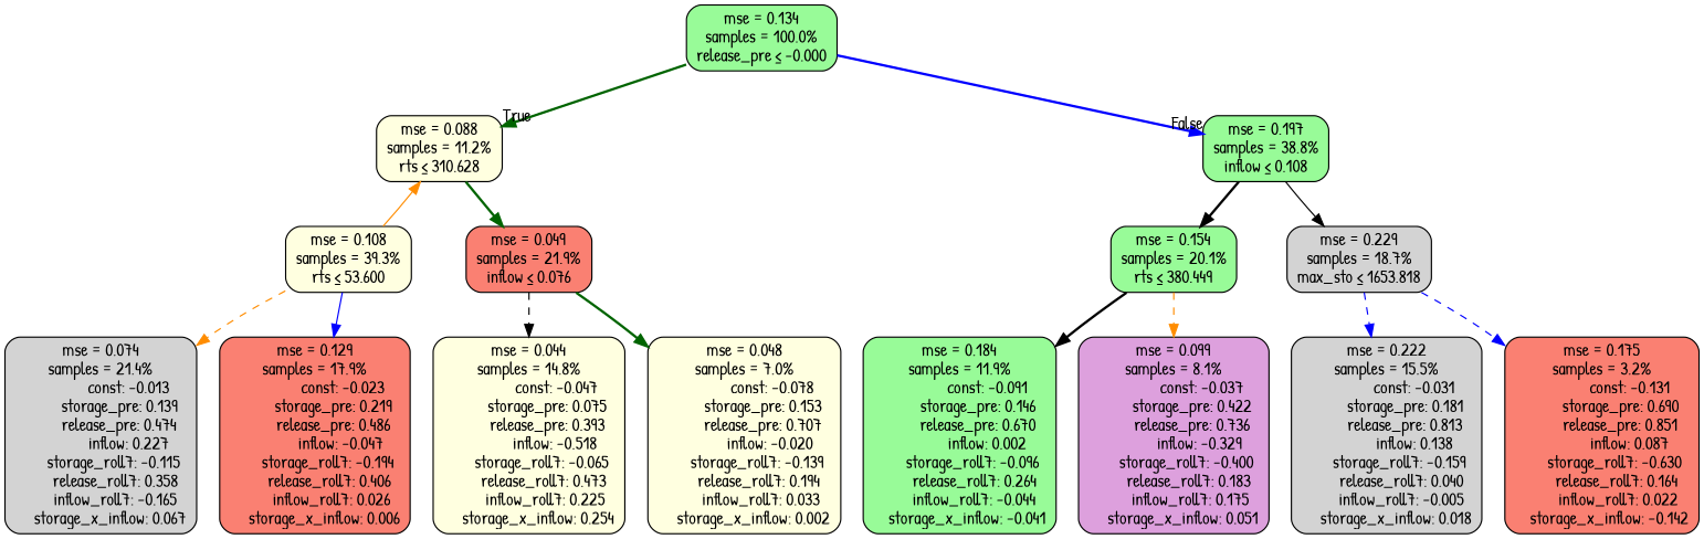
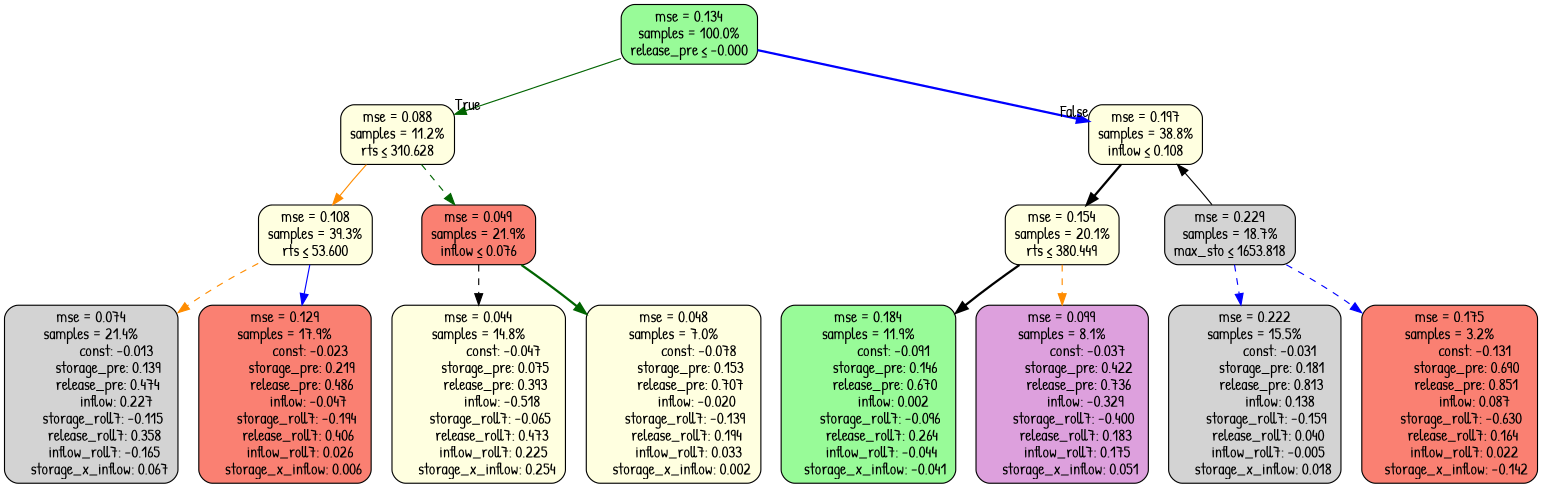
  digraph {
    fontname="Patrick Hand"
    node [color=black fillcolor=lightyellow fontname="Patrick Hand" shape=rectangle style="filled, rounded"]
    edge [color=blue fontname="Patrick Hand" style=bold]
    n1 [fillcolor=palegreen label="mse = 0.134\nsamples = 100.0%\nrelease_pre &le; -0.000"]
    n2 [label="mse = 0.088\nsamples = 11.2%\nrts &le; 310.628"]
-   n3 [fillcolor=palegreen label="mse = 0.197\nsamples = 38.8%\ninflow &le; 0.108"]
+   n3 [label="mse = 0.197\nsamples = 38.8%\ninflow &le; 0.108"]
    n4 [label="mse = 0.108\nsamples = 39.3%\nrts &le; 53.600"]
    n5 [fillcolor=salmon label="mse = 0.049\nsamples = 21.9%\ninflow &le; 0.076"]
-   n6 [fillcolor=palegreen label="mse = 0.154\nsamples = 20.1%\nrts &le; 380.449"]
+   n6 [label="mse = 0.154\nsamples = 20.1%\nrts &le; 380.449"]
    n7 [fillcolor=lightgrey label="mse = 0.229\nsamples = 18.7%\nmax_sto &le; 1653.818"]
    n8 [fillcolor=lightgrey label="mse = 0.074\nsamples = 21.4%\n               const: -0.013\n          storage_pre: 0.139\n          release_pre: 0.474\n               inflow: 0.227\n       storage_roll7: -0.115\n        release_roll7: 0.358\n        inflow_roll7: -0.165\n     storage_x_inflow: 0.067"]
    n9 [fillcolor=salmon label="mse = 0.129\nsamples = 17.9%\n               const: -0.023\n          storage_pre: 0.219\n          release_pre: 0.486\n              inflow: -0.047\n       storage_roll7: -0.194\n        release_roll7: 0.406\n         inflow_roll7: 0.026\n     storage_x_inflow: 0.006"]
    n10 [label="mse = 0.044\nsamples = 14.8%\n               const: -0.047\n          storage_pre: 0.075\n          release_pre: 0.393\n              inflow: -0.518\n       storage_roll7: -0.065\n        release_roll7: 0.473\n         inflow_roll7: 0.225\n     storage_x_inflow: 0.254"]
    n11 [label="mse = 0.048\nsamples = 7.0%\n               const: -0.078\n          storage_pre: 0.153\n          release_pre: 0.707\n              inflow: -0.020\n       storage_roll7: -0.139\n        release_roll7: 0.194\n         inflow_roll7: 0.033\n     storage_x_inflow: 0.002"]
    n12 [fillcolor=palegreen label="mse = 0.184\nsamples = 11.9%\n               const: -0.091\n          storage_pre: 0.146\n          release_pre: 0.670\n               inflow: 0.002\n       storage_roll7: -0.096\n        release_roll7: 0.264\n        inflow_roll7: -0.044\n    storage_x_inflow: -0.041"]
    n13 [fillcolor=plum label="mse = 0.099\nsamples = 8.1%\n               const: -0.037\n          storage_pre: 0.422\n          release_pre: 0.736\n              inflow: -0.329\n       storage_roll7: -0.400\n        release_roll7: 0.183\n         inflow_roll7: 0.175\n     storage_x_inflow: 0.051"]
    n14 [fillcolor=lightgrey label="mse = 0.222\nsamples = 15.5%\n               const: -0.031\n          storage_pre: 0.181\n          release_pre: 0.813\n               inflow: 0.138\n       storage_roll7: -0.159\n        release_roll7: 0.040\n        inflow_roll7: -0.005\n     storage_x_inflow: 0.018"]
    n15 [fillcolor=salmon label="mse = 0.175\nsamples = 3.2%\n               const: -0.131\n          storage_pre: 0.690\n          release_pre: 0.851\n               inflow: 0.087\n       storage_roll7: -0.630\n        release_roll7: 0.164\n         inflow_roll7: 0.022\n    storage_x_inflow: -0.142"]
-   n1 -> n2 [color=darkgreen headlabel=True labelangle=45 labeldistance=2.5]
+   n1 -> n2 [color=darkgreen headlabel=True labelangle=45 labeldistance=2.5 style=solid]
    n1 -> n3 [headlabel=False labelangle=-45 labeldistance=2.5]
-   n4 -> n2 [color=darkorange style=solid]
-   n2 -> n5 [color=darkgreen]
+   n2 -> n4 [color=darkorange style=solid]
+   n2 -> n5 [color=darkgreen style=dashed]
    n3 -> n6 [color=black]
-   n3 -> n7 [color=black style=solid]
+   n7 -> n3 [color=black style=solid]
    n4 -> n8 [color=darkorange style=dashed]
    n4 -> n9 [style=solid]
    n5 -> n10 [color=black style=dashed]
    n5 -> n11 [color=darkgreen]
    n6 -> n12 [color=black]
    n6 -> n13 [color=darkorange style=dashed]
    n7 -> n14 [style=dashed]
    n7 -> n15 [style=dashed]
  }
